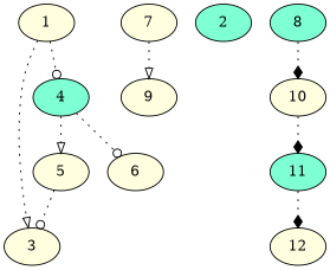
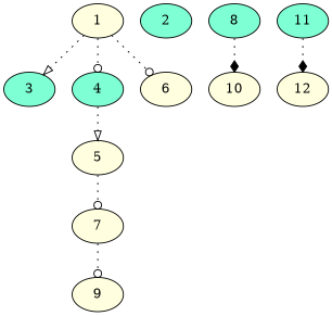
  digraph {
    node [alpha=0.12 fillcolor=lightyellow style=filled]
    edge [arrowhead=onormal style=dotted]
    1 [alpha=0.08 expect_size=2099063989294926]
-   3 [expect_size=125289147077231]
+   3 [expect_size=125289147077231 fillcolor=aquamarine]
    4 [expect_size=6151631300796657 fillcolor=aquamarine]
    5 [alpha=0.17 expect_size=69078615500061]
    6 [alpha=0.09 expect_size=491855128666288]
    7 [alpha=0.05 expect_size=579845053388685312]
    2 [alpha=0.13 expect_size=666770022720915 fillcolor=aquamarine]
    9 [expect_size=1694962974726291456]
    8 [alpha=0.14 expect_size=81293227863132 fillcolor=aquamarine]
    10 [alpha=0.09 expect_size=3172964058366214144]
    11 [alpha=0.19 expect_size=1441830721814528000 fillcolor=aquamarine]
    12 [alpha=0.14 expect_size=296330059080936]
    1 -> 3
    1 -> 4 [arrowhead=odot]
    4 -> 5
-   4 -> 6 [arrowhead=odot]
-   5 -> 3 [arrowhead=odot]
-   7 -> 9
+   1 -> 6 [arrowhead=odot]
+   5 -> 7 [arrowhead=odot]
+   7 -> 9 [arrowhead=odot]
    8 -> 10 [arrowhead=diamond]
-   10 -> 11 [arrowhead=diamond]
    11 -> 12 [arrowhead=diamond]
  }
